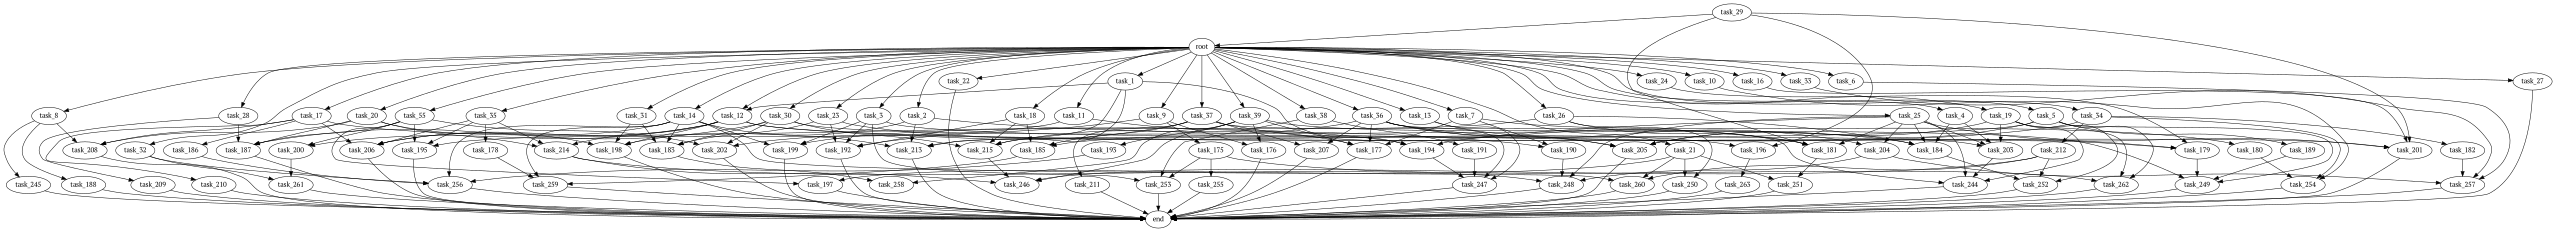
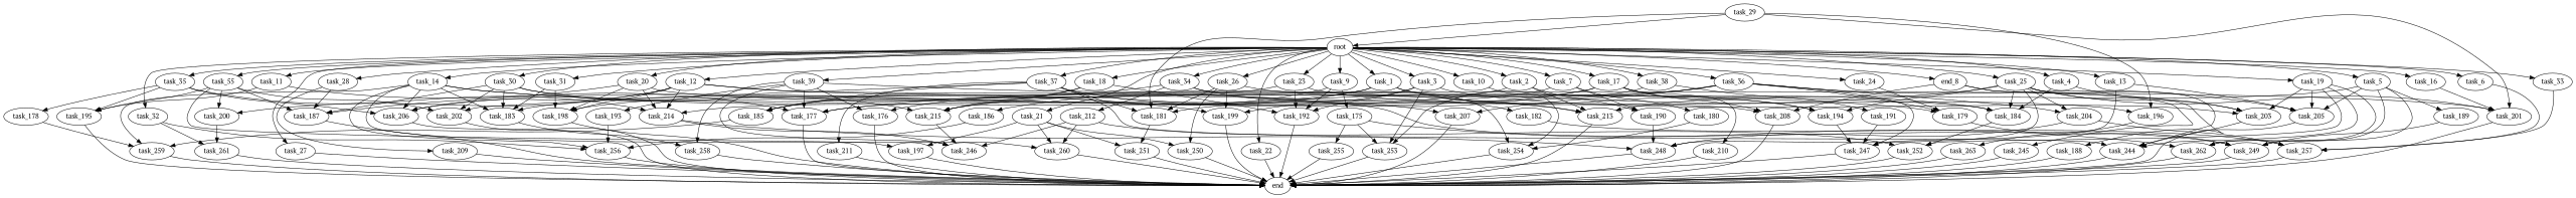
  digraph {
    fontname="PT Serif"
    node [fontname="PT Serif"]
    edge [fontname="PT Serif"]
    root
    task_11
    task_2
    task_34
    task_21
    task_23
    task_35
    task_33
    task_14
    task_3
    task_28
    task_22
    task_5
    task_30
    task_9
    task_27
    task_20
    task_37
    task_39
-   task_8
+   task_8 [label=end_8]
    task_24
    task_31
    task_12
    task_32
    task_10
    task_1
    task_4
    task_13
    task_36
    task_16
    n31 [label=task_55]
    task_18
    task_26
    task_25
    task_19
    task_38
    task_17
    task_6
    task_7
    task_195
    task_177
    task_213
    task_198
    task_190
    task_185
    task_254
    task_182
    task_212
    task_197
    task_250
    task_251
    task_260
    task_196
    task_183
    task_192
    task_206
    task_178
    task_214
    task_257
    task_256
    task_259
    task_199
    task_203
    task_253
    task_187
    task_209
    end
    task_249
    task_205
    task_189
    task_262
    task_215
    task_202
    task_176
    task_175
    task_208
    task_244
    task_211
    task_181
    task_207
    task_193
    task_258
    task_246
    task_184
    task_188
    task_245
    task_179
    task_201
    task_200
    task_261
    task_29
    task_194
    task_247
    task_204
    task_248
    task_252
    task_191
    task_186
    task_210
    task_180
    task_263
    task_255
    root -> task_11
    root -> task_2
    root -> task_34
    root -> task_21
    root -> task_23
    root -> task_35
    root -> task_33
    root -> task_14
    root -> task_3
    root -> task_28
    root -> task_22
    root -> task_5
    root -> task_30
    root -> task_9
    root -> task_27
    root -> task_20
    root -> task_37
    root -> task_39
    root -> task_8
    root -> task_24
    root -> task_31
    root -> task_12
    root -> task_32
    root -> task_10
    root -> task_1
    root -> task_4
    root -> task_13
    root -> task_36
    root -> task_16
    root -> n31
    root -> task_18
    root -> task_26
    root -> task_25
    root -> task_19
    root -> task_38
    root -> task_17
    root -> task_6
    root -> task_7
    task_11 -> task_195
    task_11 -> task_177
    task_2 -> task_213
    task_2 -> task_198
    task_2 -> task_190
    task_34 -> task_185
    task_34 -> task_254
    task_34 -> task_182
    task_34 -> task_212
    task_21 -> task_197
    task_21 -> task_250
    task_21 -> task_251
    task_21 -> task_260
    task_23 -> task_196
    task_23 -> task_183
    task_23 -> task_192
    task_35 -> task_195
    task_35 -> task_206
    task_35 -> task_178
    task_35 -> task_214
    task_33 -> task_257
    task_14 -> task_213
    task_14 -> task_260
    task_14 -> task_183
    task_14 -> task_206
    task_14 -> task_256
    task_14 -> task_259
    task_14 -> task_199
    task_3 -> task_192
    task_3 -> task_199
    task_3 -> task_203
    task_3 -> task_253
    task_28 -> task_187
    task_28 -> task_209
    task_22 -> end
    task_5 -> task_213
    task_5 -> task_249
    task_5 -> task_205
    task_5 -> task_189
    task_5 -> task_262
    task_30 -> task_183
    task_30 -> task_187
    task_30 -> task_249
    task_30 -> task_215
    task_30 -> task_202
    task_9 -> task_192
    task_9 -> task_176
    task_9 -> task_175
    task_27 -> end
    task_20 -> task_198
    task_20 -> task_214
    task_20 -> task_187
    task_20 -> task_208
    task_37 -> task_185
    task_37 -> task_202
    task_37 -> task_244
    task_37 -> task_211
    task_37 -> task_181
    task_37 -> task_207
    task_39 -> task_177
    task_39 -> task_176
    task_39 -> task_193
    task_39 -> task_258
    task_39 -> task_246
    task_39 -> task_184
    task_8 -> task_208
    task_8 -> task_188
    task_8 -> task_245
    task_24 -> task_179
    task_31 -> task_198
    task_31 -> task_183
    task_12 -> task_198
    task_12 -> task_206
    task_12 -> task_214
    task_12 -> task_179
    task_12 -> task_201
    task_12 -> task_200
    task_32 -> task_256
    task_32 -> task_261
    task_10 -> task_254
    task_1 -> task_213
-   task_1 -> task_12
+   task_1 -> task_214
    task_1 -> task_215
    task_1 -> task_194
    task_4 -> task_203
    task_4 -> task_184
    task_13 -> task_205
    task_13 -> task_247
    task_36 -> task_177
    task_36 -> task_205
    task_36 -> task_215
    task_36 -> task_207
    task_36 -> task_179
    task_36 -> task_247
    task_36 -> task_204
    task_16 -> task_201
    n31 -> task_195
    n31 -> task_197
    n31 -> task_187
    n31 -> task_202
    n31 -> task_200
    task_18 -> task_185
    task_18 -> task_192
    task_18 -> task_215
    task_26 -> task_250
    task_26 -> task_199
    task_26 -> task_181
    task_26 -> task_184
    task_25 -> task_203
    task_25 -> task_244
    task_25 -> task_181
    task_25 -> task_184
    task_25 -> task_201
    task_25 -> task_194
    task_25 -> task_204
    task_25 -> task_248
    task_19 -> task_203
    task_19 -> task_205
    task_19 -> task_262
    task_19 -> task_244
    task_19 -> task_252
    task_38 -> task_253
    task_38 -> task_191
    task_17 -> task_206
    task_17 -> task_208
    task_17 -> task_194
    task_17 -> task_186
    task_17 -> task_210
    task_6 -> task_257
    task_7 -> task_177
    task_7 -> task_190
    task_7 -> task_180
    task_195 -> end
    task_177 -> end
    task_213 -> end
    task_198 -> end
    task_190 -> task_248
    task_185 -> task_259
    task_254 -> end
    task_182 -> task_257
    task_212 -> task_260
    task_212 -> task_246
    task_212 -> task_252
    task_197 -> end
    task_250 -> end
    task_251 -> end
    task_260 -> end
    task_196 -> task_263
    task_183 -> task_258
    task_192 -> end
    task_206 -> end
    task_178 -> task_259
    task_214 -> task_246
    task_214 -> task_248
    task_257 -> end
    task_256 -> end
    task_259 -> end
    task_199 -> end
    task_203 -> task_244
    task_253 -> end
    task_187 -> end
    task_209 -> end
    task_249 -> end
    task_205 -> end
    task_189 -> task_249
    task_262 -> end
    task_215 -> task_246
    task_202 -> end
    task_176 -> end
    task_175 -> task_253
    task_175 -> task_262
    task_175 -> task_255
    task_208 -> end
    task_244 -> end
    task_211 -> end
    task_181 -> task_251
    task_207 -> end
    task_193 -> task_256
+   task_258 -> end
    task_184 -> task_252
    task_188 -> end
    task_245 -> end
    task_179 -> task_249
    task_201 -> end
    task_200 -> task_261
    task_261 -> end
    task_29 -> root
    task_29 -> task_196
    task_29 -> task_181
    task_29 -> task_201
    task_194 -> task_247
    task_247 -> end
    task_204 -> task_257
    task_204 -> task_248
    task_248 -> end
    task_252 -> end
    task_191 -> task_247
    task_186 -> task_256
    task_210 -> end
    task_180 -> task_254
    task_263 -> end
    task_255 -> end
  }
